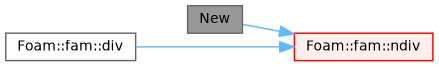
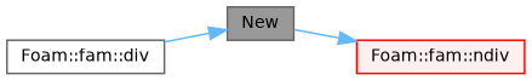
  digraph {
    rankdir=RL
    node [fontname=Helvetica fontsize=10 shape=box style=filled]
    edge [color=steelblue1 dir=back fontname=Helvetica fontsize=10 labelfontname=Helvetica labelfontsize=10 style=solid]
    n1 [color=gray40 fillcolor=grey60 fontcolor=black height=0.2 label=New width=0.4]
    n2 [color=grey40 fillcolor=white height=0.2 label="Foam::fam::div" width=0.4]
    n3 [color=red fillcolor="#FFF0F0" height=0.2 label="Foam::fam::ndiv" width=0.4]
-   n3 -> n2
+   n1 -> n2
    n3 -> n1
  }
